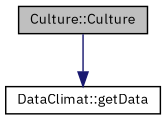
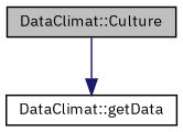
  digraph {
    rankdir=TB
    fontname="IBM Plex Sans"
    node [color=black fontname="IBM Plex Sans" fontsize=10 shape=record style=filled]
-   n1 [fillcolor=grey75 fontcolor=black height=0.2 label="Culture::Culture" width=0.4]
+   n1 [fillcolor=grey75 fontcolor=black height=0.2 label="DataClimat::Culture" width=0.4]
    n2 [fillcolor=white height=0.2 label="DataClimat::getData" width=0.4]
    n1 -> n2 [color=midnightblue fontname="IBM Plex Sans" fontsize=10 labelfontname=Helvetica labelfontsize=10 style=solid]
  }
